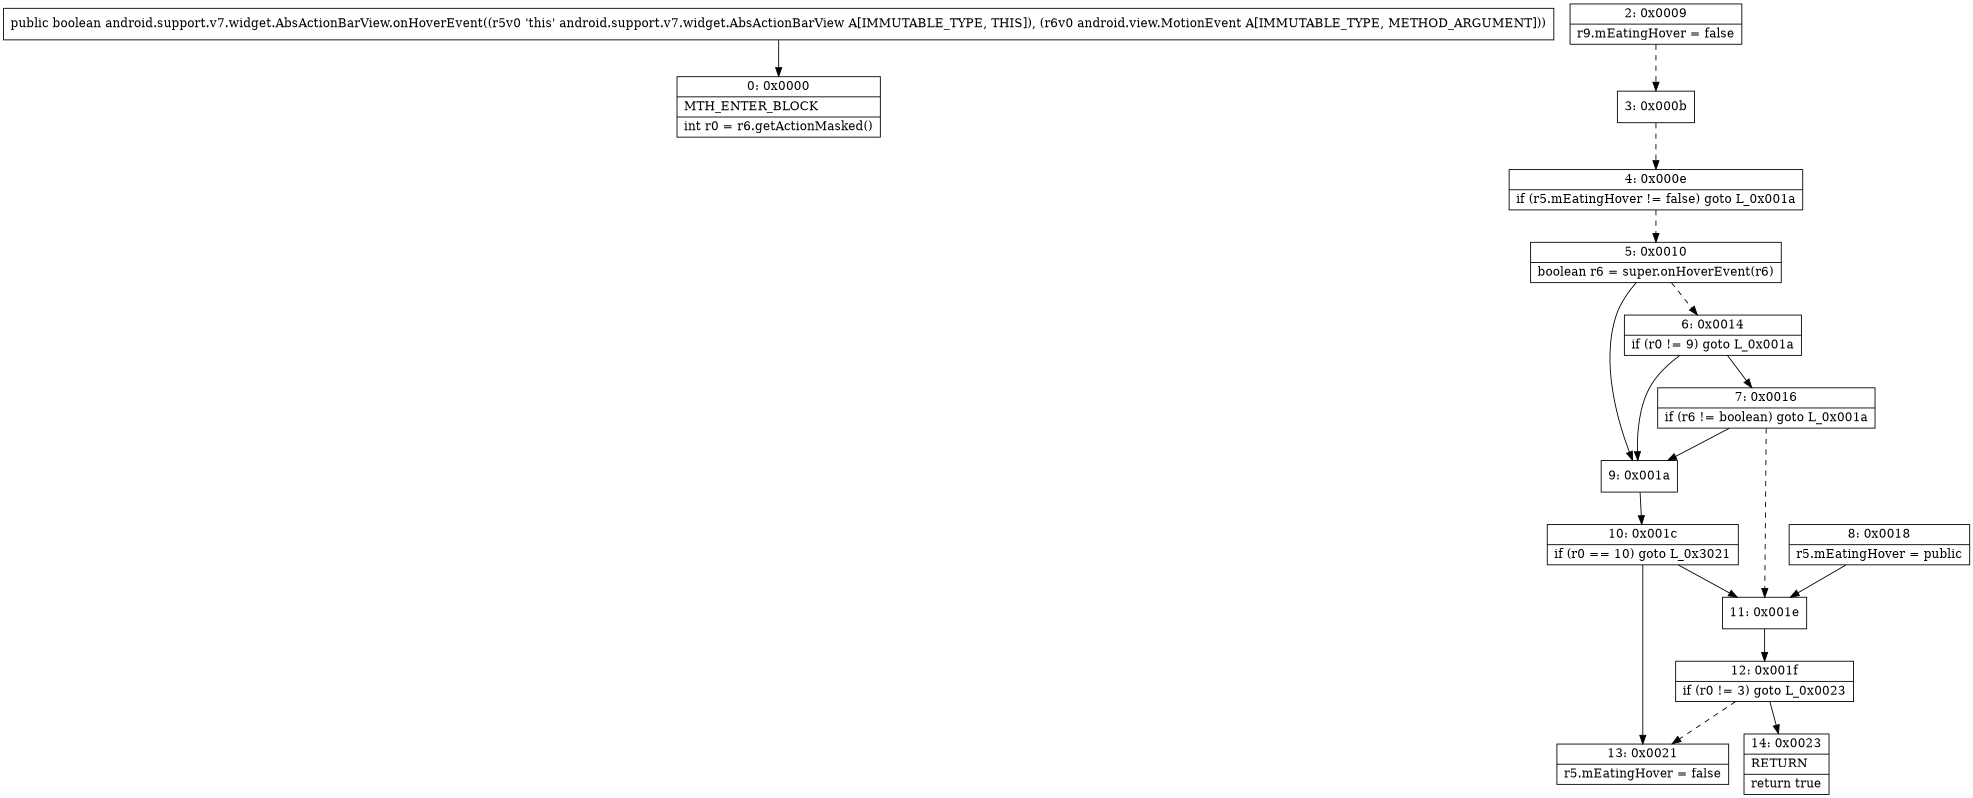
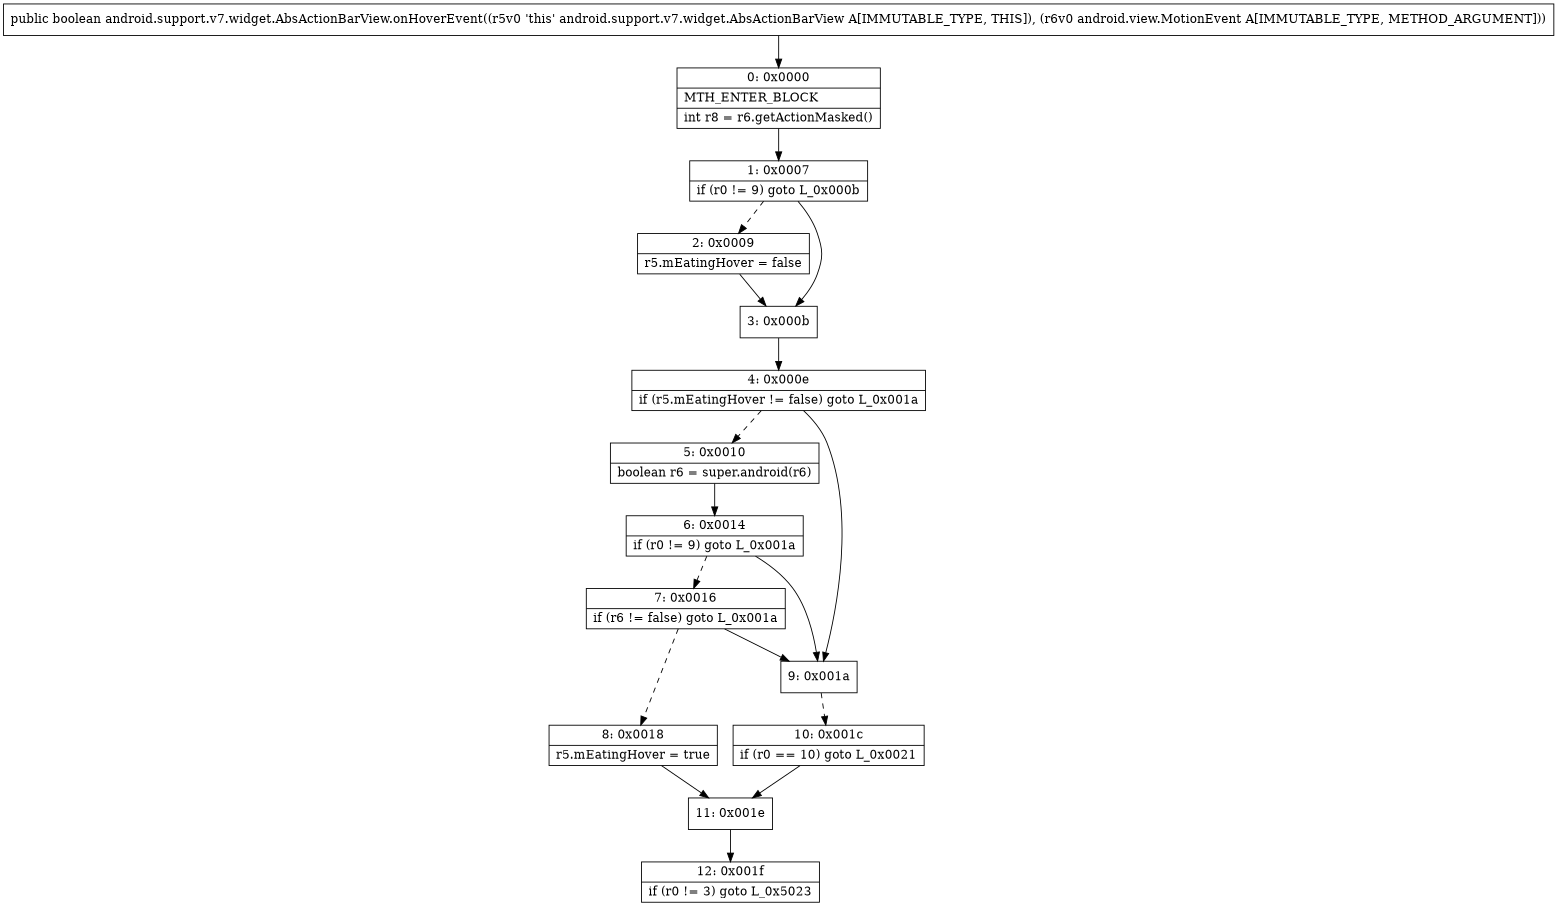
  digraph {
    node [shape=record]
-   n1 [label="{0\:\ 0x0000|MTH_ENTER_BLOCK\l|int r0 = r6.getActionMasked()\l}"]
-   n3 [label="{2\:\ 0x0009|r9.mEatingHover = false\l}"]
+   n1 [label="{0\:\ 0x0000|MTH_ENTER_BLOCK\l|int r8 = r6.getActionMasked()\l}"]
+   n2 [label="{1\:\ 0x0007|if (r0 != 9) goto L_0x000b\l}"]
+   n3 [label="{2\:\ 0x0009|r5.mEatingHover = false\l}"]
    n4 [label="{3\:\ 0x000b}"]
    n5 [label="{4\:\ 0x000e|if (r5.mEatingHover != false) goto L_0x001a\l}"]
-   n6 [label="{5\:\ 0x0010|boolean r6 = super.onHoverEvent(r6)\l}"]
+   n6 [label="{5\:\ 0x0010|boolean r6 = super.android(r6)\l}"]
    n7 [label="{9\:\ 0x001a}"]
    n8 [label="{6\:\ 0x0014|if (r0 != 9) goto L_0x001a\l}"]
-   n9 [label="{10\:\ 0x001c|if (r0 == 10) goto L_0x3021\l}"]
-   n10 [label="{7\:\ 0x0016|if (r6 != boolean) goto L_0x001a\l}"]
-   n11 [label="{8\:\ 0x0018|r5.mEatingHover = public\l}"]
+   n9 [label="{10\:\ 0x001c|if (r0 == 10) goto L_0x0021\l}"]
+   n10 [label="{7\:\ 0x0016|if (r6 != false) goto L_0x001a\l}"]
+   n11 [label="{8\:\ 0x0018|r5.mEatingHover = true\l}"]
    n12 [label="{11\:\ 0x001e}"]
-   n13 [label="{13\:\ 0x0021|r5.mEatingHover = false\l}"]
-   n14 [label="{12\:\ 0x001f|if (r0 != 3) goto L_0x0023\l}"]
-   n15 [label="{14\:\ 0x0023|RETURN\l|return true\l}"]
+   n14 [label="{12\:\ 0x001f|if (r0 != 3) goto L_0x5023\l}"]
    n16 [label="{public boolean android.support.v7.widget.AbsActionBarView.onHoverEvent((r5v0 'this' android.support.v7.widget.AbsActionBarView A[IMMUTABLE_TYPE, THIS]), (r6v0 android.view.MotionEvent A[IMMUTABLE_TYPE, METHOD_ARGUMENT])) }"]
-   n3 -> n4 [style=dashed]
-   n4 -> n5 [style=dashed]
+   n1 -> n2
+   n2 -> n3 [style=dashed]
+   n2 -> n4
+   n3 -> n4
+   n4 -> n5
    n5 -> n6 [style=dashed]
-   n6 -> n7
-   n6 -> n8 [style=dashed]
-   n7 -> n9
+   n5 -> n7
+   n6 -> n8
+   n7 -> n9 [style=dashed]
    n8 -> n7
-   n8 -> n10 [style=solid]
+   n8 -> n10 [style=dashed]
    n9 -> n12 [style=solid]
-   n9 -> n13
    n10 -> n7
-   n10 -> n12 [style=dashed]
+   n10 -> n11 [style=dashed]
    n11 -> n12
    n12 -> n14
-   n14 -> n13 [style=dashed]
-   n14 -> n15
    n16 -> n1
  }
